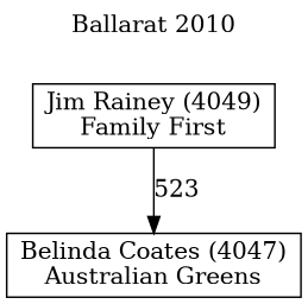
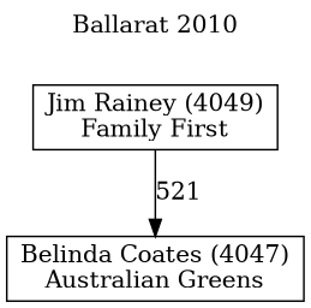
  digraph {
    label="Ballarat 2010"
    labelloc=t
    mclimit=10
    node [shape=box]
    n1 [label="Belinda Coates (4047)\nAustralian Greens"]
    n2 [label="Jim Rainey (4049)\nFamily First"]
-   n2 -> n1 [label=523]
+   n2 -> n1 [label=521]
  }
